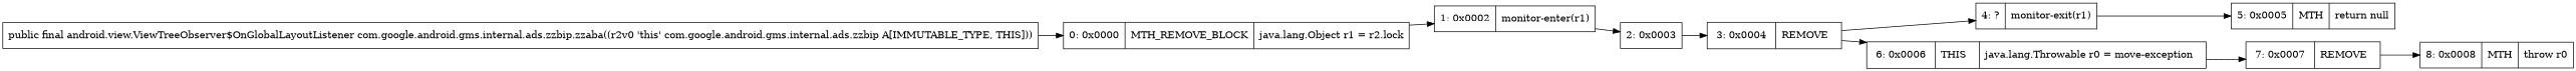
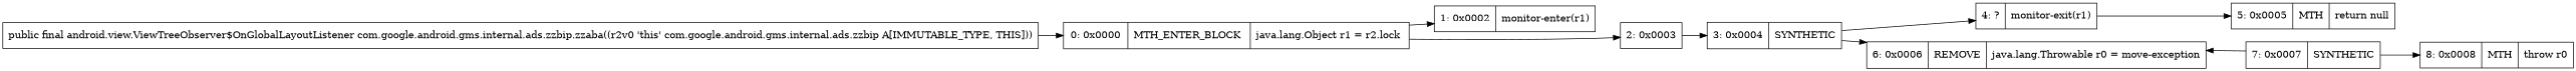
  digraph {
    rankdir=LR
    node [shape=record]
-   n1 [label="{0\:\ 0x0000|MTH_REMOVE_BLOCK\l|java.lang.Object r1 = r2.lock\l}"]
+   n1 [label="{0\:\ 0x0000|MTH_ENTER_BLOCK\l|java.lang.Object r1 = r2.lock\l}"]
    n2 [label="{1\:\ 0x0002|monitor\-enter(r1)\l}"]
    n3 [label="{2\:\ 0x0003}"]
-   n4 [label="{3\:\ 0x0004|REMOVE\l}"]
+   n4 [label="{3\:\ 0x0004|SYNTHETIC\l}"]
    n5 [label="{4\:\ ?|monitor\-exit(r1)\l}"]
-   n6 [label="{6\:\ 0x0006|THIS\l|java.lang.Throwable r0 = move\-exception\l}"]
+   n6 [label="{6\:\ 0x0006|REMOVE\l|java.lang.Throwable r0 = move\-exception\l}"]
    n7 [label="{5\:\ 0x0005|MTH\l|return null\l}"]
-   n8 [label="{7\:\ 0x0007|REMOVE\l}"]
+   n8 [label="{7\:\ 0x0007|SYNTHETIC\l}"]
    n9 [label="{8\:\ 0x0008|MTH\l|throw r0\l}"]
    n10 [label="{public final android.view.ViewTreeObserver$OnGlobalLayoutListener com.google.android.gms.internal.ads.zzbip.zzaba((r2v0 'this' com.google.android.gms.internal.ads.zzbip A[IMMUTABLE_TYPE, THIS])) }"]
    n1 -> n2
-   n2 -> n3
+   n1 -> n3
    n3 -> n4
    n4 -> n5
    n4 -> n6
    n5 -> n7
-   n6 -> n8
+   n8 -> n6
    n8 -> n9
    n10 -> n1
  }
